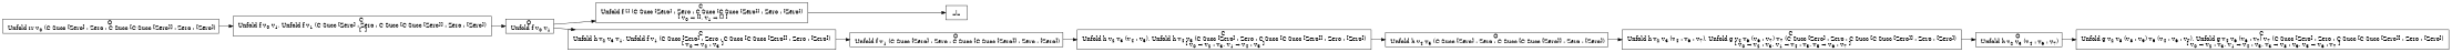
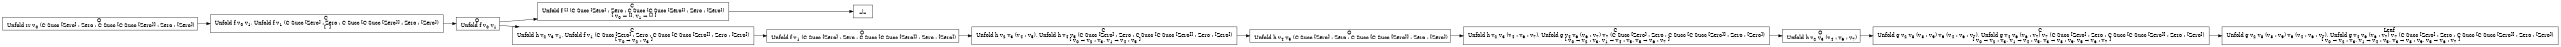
  digraph {
    rankdir=LR
    node [fillcolor=white shape=box style=filled]
    n1 [label=<O <BR/> Unfold rr v<SUB>0</SUB> (C Succ [Zero] : Zero : C Succ [C Succ [Zero]] : Zero : [Zero])>]
    n2 [label=<C <BR/> Unfold f v<SUB>0</SUB> v<SUB>1</SUB>, Unfold f v<SUB>1</SUB> (C Succ [Zero] : Zero : C Succ [C Succ [Zero]] : Zero : [Zero]) <BR/>  [  ] >]
    n3 [label=<O <BR/> Unfold f v<SUB>0</SUB> v<SUB>1</SUB>>]
    n4 [label=<C <BR/> Unfold f [] (C Succ [Zero] : Zero : C Succ [C Succ [Zero]] : Zero : [Zero]) <BR/>  [ v<SUB>0</SUB> &rarr; [], v<SUB>1</SUB> &rarr; [] ] >]
    n5 [label=<C <BR/> Unfold h v<SUB>2</SUB> v<SUB>3</SUB> v<SUB>1</SUB>, Unfold f v<SUB>1</SUB> (C Succ [Zero] : Zero : C Succ [C Succ [Zero]] : Zero : [Zero]) <BR/>  [ v<SUB>0</SUB> &rarr; v<SUB>2</SUB> : v<SUB>3</SUB> ] >]
    n6 [label=<_|_>]
    n7 [label=<O <BR/> Unfold f v<SUB>1</SUB> (C Succ [Zero] : Zero : C Succ [C Succ [Zero]] : Zero : [Zero])>]
    n8 [label=<C <BR/> Unfold h v<SUB>2</SUB> v<SUB>3</SUB> (v<SUB>4</SUB> : v<SUB>5</SUB>), Unfold h v<SUB>4</SUB> v<SUB>5</SUB> (C Succ [Zero] : Zero : C Succ [C Succ [Zero]] : Zero : [Zero]) <BR/>  [ v<SUB>0</SUB> &rarr; v<SUB>2</SUB> : v<SUB>3</SUB>, v<SUB>1</SUB> &rarr; v<SUB>4</SUB> : v<SUB>5</SUB> ] >]
    n9 [label=<O <BR/> Unfold h v<SUB>4</SUB> v<SUB>5</SUB> (C Succ [Zero] : Zero : C Succ [C Succ [Zero]] : Zero : [Zero])>]
    n10 [label=<C <BR/> Unfold h v<SUB>2</SUB> v<SUB>3</SUB> (v<SUB>4</SUB> : v<SUB>6</SUB> : v<SUB>7</SUB>), Unfold g v<SUB>4</SUB> v<SUB>6</SUB> (v<SUB>6</SUB> : v<SUB>7</SUB>) v<SUB>7</SUB> (C Succ [Zero] : Zero : C Succ [C Succ [Zero]] : Zero : [Zero]) <BR/>  [ v<SUB>0</SUB> &rarr; v<SUB>2</SUB> : v<SUB>3</SUB>, v<SUB>1</SUB> &rarr; v<SUB>4</SUB> : v<SUB>5</SUB>, v<SUB>5</SUB> &rarr; v<SUB>6</SUB> : v<SUB>7</SUB> ] >]
    n11 [label=<O <BR/> Unfold h v<SUB>2</SUB> v<SUB>3</SUB> (v<SUB>4</SUB> : v<SUB>6</SUB> : v<SUB>7</SUB>)>]
    n12 [label=<C <BR/> Unfold g v<SUB>2</SUB> v<SUB>8</SUB> (v<SUB>8</SUB> : v<SUB>9</SUB>) v<SUB>9</SUB> (v<SUB>4</SUB> : v<SUB>6</SUB> : v<SUB>7</SUB>), Unfold g v<SUB>4</SUB> v<SUB>6</SUB> (v<SUB>6</SUB> : v<SUB>7</SUB>) v<SUB>7</SUB> (C Succ [Zero] : Zero : C Succ [C Succ [Zero]] : Zero : [Zero]) <BR/>  [ v<SUB>0</SUB> &rarr; v<SUB>2</SUB> : v<SUB>3</SUB>, v<SUB>1</SUB> &rarr; v<SUB>4</SUB> : v<SUB>5</SUB>, v<SUB>3</SUB> &rarr; v<SUB>8</SUB> : v<SUB>9</SUB>, v<SUB>5</SUB> &rarr; v<SUB>6</SUB> : v<SUB>7</SUB> ] >]
+   n13 [label=<Leaf <BR/> Unfold g v<SUB>2</SUB> v<SUB>8</SUB> (v<SUB>8</SUB> : v<SUB>9</SUB>) v<SUB>9</SUB> (v<SUB>4</SUB> : v<SUB>6</SUB> : v<SUB>7</SUB>), Unfold g v<SUB>4</SUB> v<SUB>6</SUB> (v<SUB>6</SUB> : v<SUB>7</SUB>) v<SUB>7</SUB> (C Succ [Zero] : Zero : C Succ [C Succ [Zero]] : Zero : [Zero]) <BR/>  [ v<SUB>0</SUB> &rarr; v<SUB>2</SUB> : v<SUB>3</SUB>, v<SUB>1</SUB> &rarr; v<SUB>4</SUB> : v<SUB>5</SUB>, v<SUB>3</SUB> &rarr; v<SUB>8</SUB> : v<SUB>9</SUB>, v<SUB>5</SUB> &rarr; v<SUB>6</SUB> : v<SUB>7</SUB> ] >]
    n1 -> n2
    n2 -> n3
    n3 -> n4
    n3 -> n5
    n4 -> n6
    n5 -> n7
    n7 -> n8
    n8 -> n9
    n9 -> n10
    n10 -> n11
    n11 -> n12
+   n12 -> n13
  }
